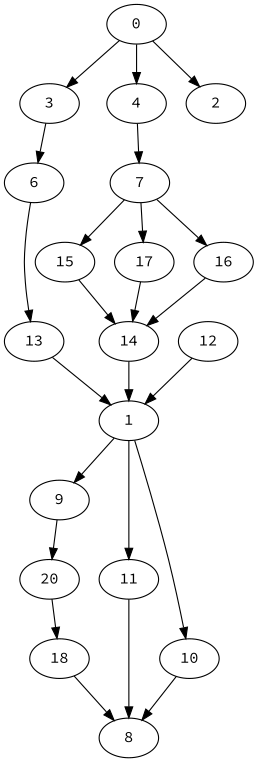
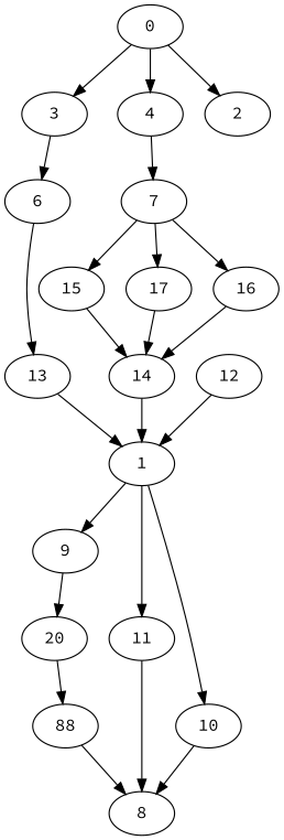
  digraph {
    "Duplicate states"=0
    GraphType=S_P
    "Max states in OPEN"=0
    Modes="120000ms; topo-ordered tasks, ; Pruning: task equivalence, fixed order ready list, ; F-value: ; Optimisation: best schedule length (SL) optimisation on equal, "
    NumberOfTasks=21
    "Pruned using list schedule length"=2299997
    "States removed from OPEN"=0
    TargetSystem="Homogeneous-4"
    "Time to schedule (ms)"=2495
    "Total idle time"=113
    "Total schedule length"=121
    "Total sequential time"=189
    "Total states created"=7539857
    fontname="Source Code Pro"
    node ["Finish time"=40 Processor=1 "Start time"=23 Weight=10 fontname="Source Code Pro"]
    edge [Weight=7 fontname="Source Code Pro"]
    0 ["Finish time"=11 Processor=0 "Start time"=0 Weight=11]
    3 ["Finish time"=26 "Start time"=16]
    4 ["Finish time"=23 Processor=0 "Start time"=11 Weight=12]
    2 ["Finish time"=20 Processor=3 "Start time"=17 Weight=3]
    6 ["Start time"=26 Weight=14]
    7 ["Finish time"=27 Processor=0 Weight=4]
    13 ["Finish time"=54 "Start time"=40 Weight=14]
    15 [Processor=2 "Start time"=30]
    17 ["Finish time"=30 Processor=0 "Start time"=27 Weight=3]
    16 ["Finish time"=33 Processor=0 "Start time"=30 Weight=3]
    1 ["Finish time"=73 "Start time"=59 Weight=14]
    14 ["Finish time"=54 Processor=2 "Start time"=40 Weight=14]
    9 ["Finish time"=84 "Start time"=73 Weight=11]
    11 ["Finish time"=90 Processor=3 "Start time"=83 Weight=7]
    10 ["Finish time"=83 Processor=3 "Start time"=79 Weight=4]
    12 ["Finish time"=35 Processor=3 Weight=12]
    20 ["Finish time"=94 "Start time"=84]
    8 ["Finish time"=121 Processor=3 "Start time"=113 Weight=8]
-   18 ["Finish time"=113 Processor=3 "Start time"=103]
+   18 ["Finish time"=113 Processor=3 "Start time"=103 label=88]
    0 -> 3 [Weight=5]
    0 -> 4
    0 -> 2 [Weight=6]
    3 -> 6 [Weight=8]
    4 -> 7 [Weight=4]
    6 -> 13 [Weight=10]
    7 -> 15 [Weight=3]
    7 -> 17 [Weight=8]
    7 -> 16 [Weight=9]
    13 -> 1 [Weight=6]
    15 -> 14 [Weight=10]
    17 -> 14
    16 -> 14 [Weight=3]
    1 -> 9 [Weight=8]
    1 -> 11 [Weight=10]
    1 -> 10 [Weight=6]
    14 -> 1 [Weight=5]
    9 -> 20 [Weight=2]
    11 -> 8
    10 -> 8 [Weight=9]
    12 -> 1 [Weight=6]
    20 -> 18 [Weight=9]
    18 -> 8
  }
